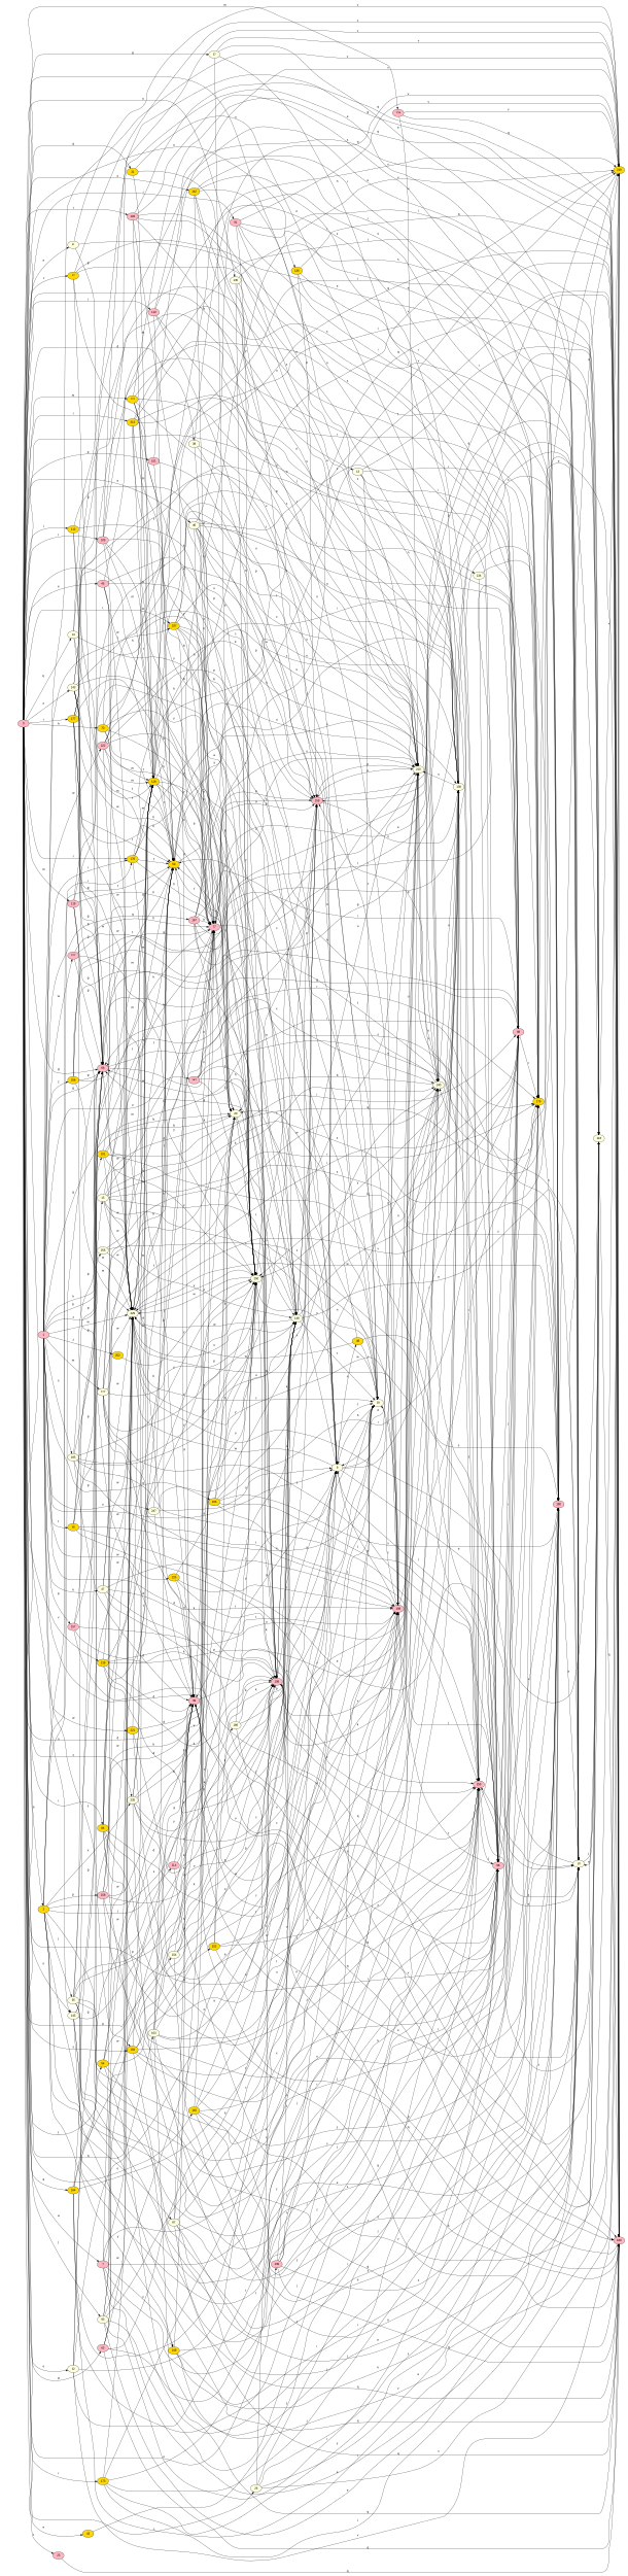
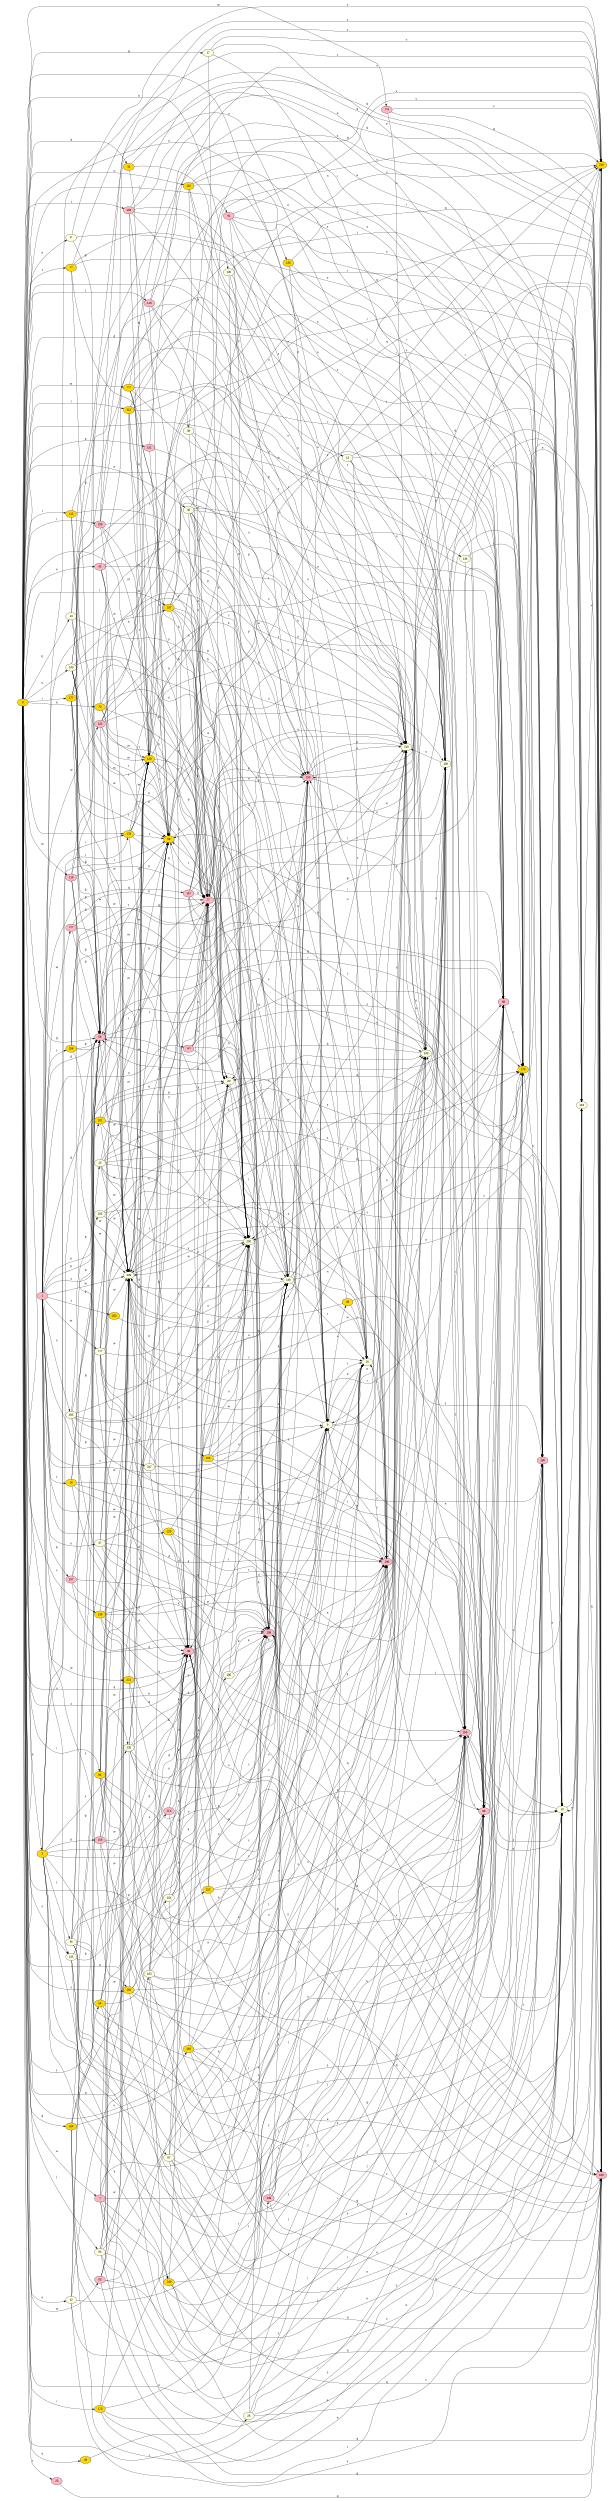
  strict digraph {
    fontname="Liberation Sans"
    rankdir=LR
    node [fillcolor=lightyellow fontname="Liberation Sans" style=filled]
    edge [fontname="Liberation Sans"]
-   0 [fillcolor=lightpink]
+   0 [fillcolor=gold]
    2 [fillcolor=gold]
    7 [fillcolor=lightpink]
    13
    14
    23 [fillcolor=lightpink]
    26
    27 [fillcolor=gold]
    31 [fillcolor=gold]
    38
    39 [fillcolor=lightpink]
    40
    41
    42
    43 [fillcolor=gold]
    45 [fillcolor=lightpink]
    54 [fillcolor=gold]
    63 [fillcolor=lightpink]
    67
    68 [fillcolor=lightpink]
    70 [fillcolor=gold]
    77 [fillcolor=lightpink]
    84 [fillcolor=gold]
    91 [fillcolor=lightpink]
    93
    109 [fillcolor=lightpink]
    110 [fillcolor=lightpink]
    112 [fillcolor=gold]
    n29 [fillcolor=gold label=313]
    119 [fillcolor=lightpink]
    121 [fillcolor=gold]
    124 [fillcolor=lightpink]
    134
    135
    136 [fillcolor=gold]
    139 [fillcolor=lightpink]
    140 [fillcolor=gold]
    142 [fillcolor=gold]
    143
    145
    151 [fillcolor=lightpink]
    152 [fillcolor=gold]
    154
    163
    164 [fillcolor=gold]
    173 [fillcolor=gold]
    177 [fillcolor=gold]
    178 [fillcolor=gold]
    184 [fillcolor=gold]
    193 [fillcolor=lightpink]
    197 [fillcolor=gold]
    210
    218 [fillcolor=gold]
    221 [fillcolor=gold]
    235
    59 [fillcolor=gold]
    87
    96
    98 [fillcolor=lightpink]
    114 [fillcolor=lightpink]
    158 [fillcolor=lightpink]
    186
    190 [fillcolor=lightpink]
    249 [fillcolor=gold]
    259 [fillcolor=lightpink]
    229
    88 [fillcolor=lightpink]
    118
    138
    240
    250
    29
    179 [fillcolor=gold]
    219 [fillcolor=gold]
    169 [fillcolor=lightpink]
    50
    108 [fillcolor=lightpink]
    128 [fillcolor=gold]
    159 [fillcolor=lightpink]
    9
    20
    199 [fillcolor=lightpink]
    148
    1 [fillcolor=lightpink]
    15
    47
    56 [fillcolor=gold]
    101 [fillcolor=gold]
    127
    147 [fillcolor=lightpink]
    157 [fillcolor=lightpink]
    166 [fillcolor=gold]
    167 [fillcolor=lightpink]
    185
    222 [fillcolor=lightpink]
    225 [fillcolor=gold]
    227 [fillcolor=lightpink]
    247
    252 [fillcolor=gold]
    256
    258 [fillcolor=gold]
    48 [fillcolor=gold]
    0 -> 2 [label=a]
    0 -> 7 [label=a]
    0 -> 13 [label=b]
    0 -> 14 [label=b]
    0 -> 23 [label=c]
    0 -> 26 [label=c]
    0 -> 27 [label=c]
    0 -> 31 [label=d]
    0 -> 38 [label=d]
    0 -> 39 [label=d]
    0 -> 40 [label=e]
    0 -> 41 [label=e]
    0 -> 42 [label=e]
    0 -> 43 [label=e]
    0 -> 45 [label=e]
    0 -> 54 [label=f]
    0 -> 63 [label=g]
    0 -> 67 [label=g]
    0 -> 68 [label=g]
    0 -> 70 [label=h]
    0 -> 77 [label=h]
    0 -> 84 [label=i]
    0 -> 91 [label=j]
    0 -> 93 [label=j]
    0 -> 109 [label=l]
    0 -> 110 [label=l]
    0 -> 112 [label=l]
    0 -> n29 [label=l]
    0 -> 119 [label=m]
    0 -> 121 [label=m]
    0 -> 124 [label=m]
    0 -> 134 [label=n]
    0 -> 135 [label=n]
    0 -> 136 [label=n]
    0 -> 139 [label=o]
    0 -> 140 [label=o]
    0 -> 142 [label=o]
    0 -> 143 [label=o]
    0 -> 145 [label=o]
    0 -> 151 [label=p]
    0 -> 152 [label=p]
    0 -> 154 [label=p]
    0 -> 163 [label=q]
    0 -> 164 [label=q]
    0 -> 173 [label=r]
    0 -> 177 [label=r]
    0 -> 178 [label=r]
    0 -> 184 [label=s]
    0 -> 193 [label=t]
    0 -> 197 [label=t]
    0 -> 210 [label=u]
    0 -> 218 [label=v]
    0 -> 221 [label=w]
    0 -> 235 [label=x]
    2 -> 68 [label=g]
    2 -> 178 [label=r]
    2 -> 235 [label=x]
    2 -> 59 [label=f]
    2 -> 87 [label=i]
    2 -> 96 [label=j]
    2 -> 98 [label=j]
    2 -> 114 [label=l]
    2 -> 158 [label=p]
    2 -> 186 [label=s]
    2 -> 190 [label=s]
    2 -> 249 [label=y]
    2 -> 259 [label=z]
    7 -> 98 [label=j]
    7 -> 249 [label=y]
    7 -> 229 [label=w]
    7 -> 88 [label=i]
    7 -> 118 [label=l]
    7 -> 138 [label=n]
    7 -> 240 [label=x]
    7 -> 250 [label=y]
    13 -> 88 [label=i]
    13 -> 118 [label=l]
    13 -> 138 [label=n]
    13 -> 29 [label=c]
    13 -> 179 [label=r]
    14 -> 68 [label=g]
    14 -> 59 [label=f]
    14 -> 98 [label=j]
    14 -> 250 [label=y]
    14 -> 219 [label=v]
    23 -> 169 [label=q]
    26 -> 98 [label=j]
    26 -> 190 [label=s]
    26 -> 219 [label=v]
    26 -> 50 [label=e]
    26 -> 108 [label=k]
    27 -> 68 [label=g]
    27 -> 88 [label=i]
    27 -> 219 [label=v]
    27 -> 50 [label=e]
    27 -> 108 [label=k]
    31 -> 210 [label=u]
    31 -> 138 [label=n]
    31 -> 128 [label=m]
    38 -> 77 [label=h]
    38 -> 29 [label=c]
    38 -> 219 [label=v]
    38 -> 159 [label=p]
    39 -> 77 [label=h]
    39 -> 190 [label=s]
    39 -> 240 [label=x]
    39 -> 219 [label=v]
    39 -> 169 [label=q]
    40 -> 77 [label=h]
    40 -> 210 [label=u]
    40 -> 190 [label=s]
    40 -> 259 [label=z]
    40 -> 138 [label=n]
    40 -> 108 [label=k]
    40 -> 159 [label=p]
    40 -> 9 [label=a]
    40 -> 20 [label=b]
    41 -> 68 [label=g]
    41 -> 88 [label=i]
    41 -> 219 [label=v]
    42 -> 68 [label=g]
    42 -> 77 [label=h]
    42 -> 29 [label=c]
    42 -> 219 [label=v]
    42 -> 9 [label=a]
    42 -> 199 [label=t]
    43 -> 259 [label=z]
    45 -> 77 [label=h]
    45 -> 59 [label=f]
    45 -> 229 [label=w]
    45 -> 179 [label=r]
    45 -> 159 [label=p]
    45 -> 148 [label=o]
    54 -> 259 [label=z]
    54 -> 229 [label=w]
    54 -> 169 [label=q]
    54 -> 108 [label=k]
    54 -> 9 [label=a]
    54 -> 20 [label=b]
    63 -> 39 [label=d]
    63 -> 229 [label=w]
    63 -> 250 [label=y]
    63 -> 169 [label=q]
    63 -> 9 [label=a]
    63 -> 199 [label=t]
    67 -> 138 [label=n]
    67 -> 219 [label=v]
    67 -> 50 [label=e]
    67 -> 20 [label=b]
    68 -> 229 [label=w]
    68 -> 118 [label=l]
    68 -> 240 [label=x]
    68 -> 29 [label=c]
    70 -> 229 [label=w]
    70 -> 88 [label=i]
    70 -> 250 [label=y]
    70 -> 29 [label=c]
    70 -> 128 [label=m]
    70 -> 148 [label=o]
    77 -> 68 [label=g]
    77 -> 59 [label=f]
    77 -> 98 [label=j]
    77 -> 219 [label=v]
    77 -> 50 [label=e]
    77 -> 159 [label=p]
    77 -> 20 [label=b]
    84 -> 77 [label=h]
    84 -> 59 [label=f]
    84 -> 98 [label=j]
    84 -> 259 [label=z]
    84 -> 229 [label=w]
    84 -> 250 [label=y]
    84 -> 179 [label=r]
    84 -> 169 [label=q]
    84 -> 199 [label=t]
    91 -> 259 [label=z]
    91 -> 88 [label=i]
    91 -> 118 [label=l]
    91 -> 250 [label=y]
    91 -> 219 [label=v]
    91 -> 50 [label=e]
    93 -> 59 [label=f]
    93 -> 259 [label=z]
    93 -> 229 [label=w]
    93 -> 29 [label=c]
    93 -> 179 [label=r]
    93 -> 50 [label=e]
    93 -> 148 [label=o]
    109 -> 59 [label=f]
    109 -> 229 [label=w]
    109 -> 138 [label=n]
    109 -> 250 [label=y]
    109 -> 169 [label=q]
    109 -> 50 [label=e]
    109 -> 128 [label=m]
    110 -> 210 [label=u]
    110 -> 59 [label=f]
    110 -> 179 [label=r]
    110 -> 50 [label=e]
    110 -> 199 [label=t]
    112 -> 68 [label=g]
    112 -> 59 [label=f]
    112 -> 108 [label=k]
    112 -> 159 [label=p]
    n29 -> 77 [label=h]
    n29 -> 190 [label=s]
    n29 -> 88 [label=i]
    n29 -> 118 [label=l]
    n29 -> 179 [label=r]
    n29 -> 128 [label=m]
    n29 -> 20 [label=b]
    119 -> 39 [label=d]
    119 -> 68 [label=g]
    119 -> 77 [label=h]
    119 -> 210 [label=u]
    119 -> 229 [label=w]
    119 -> 9 [label=a]
    121 -> 59 [label=f]
    121 -> 138 [label=n]
    121 -> 240 [label=x]
    121 -> 169 [label=q]
    121 -> 128 [label=m]
    121 -> 20 [label=b]
    121 -> 199 [label=t]
    124 -> 210 [label=u]
    124 -> 219 [label=v]
    124 -> 169 [label=q]
    134 -> 98 [label=j]
    134 -> 179 [label=r]
    135 -> 210 [label=u]
    135 -> 190 [label=s]
    135 -> 250 [label=y]
    135 -> 159 [label=p]
    136 -> 88 [label=i]
    136 -> 179 [label=r]
    136 -> 169 [label=q]
    136 -> 159 [label=p]
    139 -> 98 [label=j]
    139 -> 190 [label=s]
    139 -> 259 [label=k]
    139 -> 29 [label=c]
    139 -> 169 [label=q]
    139 -> 148 [label=o]
    140 -> 77 [label=h]
    140 -> 190 [label=s]
    140 -> 240 [label=x]
    140 -> 179 [label=r]
    140 -> 50 [label=e]
    140 -> 9 [label=a]
    140 -> 148 [label=o]
    142 -> 77 [label=h]
    142 -> 210 [label=u]
    142 -> 259 [label=z]
    142 -> 138 [label=n]
    142 -> 179 [label=r]
    142 -> 199 [label=t]
    143 -> 39 [label=d]
    143 -> 68 [label=g]
    143 -> 77 [label=h]
    143 -> 59 [label=f]
    143 -> 88 [label=i]
    143 -> 240 [label=x]
    143 -> 250 [label=y]
    143 -> 29 [label=c]
    143 -> 128 [label=m]
    145 -> 68 [label=g]
    145 -> 77 [label=h]
    145 -> 98 [label=j]
    145 -> 259 [label=z]
    145 -> 169 [label=q]
    145 -> 108 [label=k]
    151 -> 59 [label=f]
    151 -> 219 [label=v]
    151 -> 9 [label=a]
    152 -> 210 [label=u]
    152 -> 259 [label=z]
    152 -> 88 [label=i]
    152 -> 108 [label=k]
    152 -> 20 [label=b]
    154 -> 39 [label=d]
    154 -> 88 [label=i]
    154 -> 29 [label=c]
    154 -> 159 [label=p]
    154 -> 148 [label=o]
    163 -> 39 [label=d]
    163 -> 59 [label=f]
    163 -> 98 [label=j]
    163 -> 259 [label=z]
    163 -> 250 [label=y]
    163 -> 29 [label=c]
    163 -> 199 [label=t]
    163 -> 148 [label=o]
    164 -> 68 [label=g]
    164 -> 98 [label=j]
    164 -> 240 [label=x]
    164 -> 250 [label=y]
    164 -> 50 [label=e]
    164 -> 108 [label=k]
    164 -> 199 [label=t]
    173 -> 98 [label=j]
    173 -> 190 [label=s]
    173 -> 229 [label=w]
    173 -> 118 [label=l]
    173 -> 138 [label=n]
    173 -> 199 [label=t]
    177 -> 39 [label=d]
    177 -> 68 [label=g]
    177 -> 77 [label=h]
    177 -> 98 [label=j]
    177 -> 190 [label=s]
    177 -> 229 [label=w]
    177 -> 169 [label=q]
    177 -> 20 [label=b]
    178 -> 77 [label=h]
    178 -> 210 [label=u]
    178 -> 59 [label=f]
    178 -> 259 [label=z]
    178 -> 240 [label=x]
    178 -> 108 [label=k]
    178 -> 128 [label=m]
    184 -> 210 [label=u]
    184 -> 259 [label=z]
    184 -> 138 [label=n]
    184 -> 29 [label=c]
    184 -> 50 [label=e]
    184 -> 128 [label=m]
    184 -> 9 [label=a]
    193 -> 210 [label=u]
    193 -> 190 [label=s]
    193 -> 138 [label=n]
    193 -> 240 [label=x]
    193 -> 169 [label=q]
    193 -> 128 [label=m]
    193 -> 148 [label=o]
    197 -> 39 [label=d]
    197 -> 77 [label=h]
    197 -> 210 [label=u]
    197 -> 88 [label=i]
    197 -> 138 [label=n]
    197 -> 250 [label=y]
    197 -> 9 [label=a]
    197 -> 199 [label=t]
    210 -> 240 [label=x]
    210 -> 159 [label=p]
    210 -> 9 [label=a]
    218 -> 39 [label=d]
    218 -> 210 [label=u]
    218 -> 229 [label=w]
    218 -> 138 [label=n]
    218 -> 250 [label=y]
    218 -> 108 [label=k]
    218 -> 199 [label=t]
    221 -> 39 [label=d]
    221 -> 210 [label=u]
    221 -> 169 [label=q]
    221 -> 128 [label=m]
    235 -> 59 [label=f]
    235 -> 190 [label=s]
    235 -> 250 [label=y]
    235 -> 29 [label=c]
    235 -> 108 [label=k]
    235 -> 128 [label=m]
    235 -> 20 [label=b]
    235 -> 199 [label=t]
    59 -> 39 [label=d]
    59 -> 68 [label=g]
    59 -> 29 [label=c]
    59 -> 219 [label=v]
    59 -> 169 [label=q]
    87 -> 39 [label=d]
    87 -> 98 [label=j]
    87 -> 190 [label=s]
    87 -> 240 [label=x]
    87 -> 169 [label=q]
    87 -> 50 [label=e]
    87 -> 20 [label=b]
    96 -> 68 [label=g]
    96 -> 77 [label=h]
    96 -> 190 [label=s]
    96 -> 118 [label=l]
    96 -> 179 [label=r]
    96 -> 169 [label=q]
    96 -> 50 [label=e]
    96 -> 108 [label=k]
    96 -> 148 [label=o]
    98 -> 39 [label=d]
    98 -> 190 [label=s]
    98 -> 88 [label=i]
    98 -> 159 [label=p]
    98 -> 20 [label=b]
    98 -> 199 [label=t]
    114 -> 39 [label=d]
    114 -> 219 [label=v]
    114 -> 108 [label=k]
    158 -> 39 [label=d]
    158 -> 190 [label=s]
    158 -> 229 [label=w]
    158 -> 138 [label=n]
    158 -> 128 [label=m]
    158 -> 159 [label=p]
    158 -> 9 [label=a]
-   186 -> 190 [label=s]
    186 -> 250 [label=y]
    186 -> 108 [label=k]
    186 -> 159 [label=p]
    190 -> 229 [label=w]
    190 -> 50 [label=e]
    249 -> 39 [label=d]
    249 -> 98 [label=j]
    249 -> 179 [label=r]
    249 -> 219 [label=v]
    249 -> 50 [label=e]
    259 -> 98 [label=j]
    259 -> 50 [label=e]
    229 -> 59 [label=f]
    229 -> 88 [label=i]
    229 -> 118 [label=l]
    229 -> 250 [label=y]
    229 -> 29 [label=c]
    229 -> 219 [label=v]
    229 -> 128 [label=m]
    229 -> 148 [label=o]
    88 -> 68 [label=g]
    88 -> 98 [label=j]
    88 -> 259 [label=z]
    88 -> 250 [label=y]
    88 -> 179 [label=r]
    118 -> 68 [label=g]
    118 -> 259 [label=z]
    118 -> 219 [label=v]
    118 -> 169 [label=q]
    118 -> 50 [label=e]
    138 -> 210 [label=u]
    138 -> 190 [label=s]
    138 -> 259 [label=z]
    138 -> 229 [label=w]
    138 -> 250 [label=y]
    240 -> 77 [label=h]
    240 -> 210 [label=u]
    240 -> 138 [label=n]
    240 -> 108 [label=k]
    240 -> 20 [label=b]
    250 -> 77 [label=h]
    250 -> 229 [label=w]
    250 -> 108 [label=k]
    29 -> 250 [label=y]
    29 -> 9 [label=a]
    29 -> 199 [label=t]
    179 -> 190 [label=s]
    179 -> 50 [label=e]
    219 -> 190 [label=s]
    219 -> 240 [label=x]
    169 -> 39 [label=d]
    169 -> 59 [label=f]
    169 -> 108 [label=k]
    50 -> 259 [label=z]
    50 -> 229 [label=w]
    50 -> 118 [label=l]
    50 -> 159 [label=p]
    108 -> 59 [label=f]
    108 -> 118 [label=l]
    108 -> 240 [label=x]
    108 -> 9 [label=a]
    108 -> 148 [label=o]
    128 -> 77 [label=h]
    128 -> 59 [label=f]
    128 -> 229 [label=w]
    128 -> 88 [label=i]
    128 -> 118 [label=l]
    128 -> 138 [label=n]
    128 -> 219 [label=v]
    128 -> 169 [label=q]
    128 -> 20 [label=b]
    128 -> 148 [label=o]
    159 -> 77 [label=h]
    159 -> 210 [label=u]
    159 -> 138 [label=n]
    159 -> 250 [label=y]
    159 -> 169 [label=q]
    159 -> 9 [label=a]
    9 -> 39 [label=d]
    9 -> 68 [label=g]
    9 -> 98 [label=j]
    9 -> 229 [label=w]
    9 -> 88 [label=i]
    9 -> 138 [label=n]
    9 -> 29 [label=c]
    9 -> 50 [label=e]
    9 -> 48 [label=e]
    20 -> 250 [label=y]
    20 -> 148 [label=o]
    199 -> 210 [label=u]
    199 -> 98 [label=j]
    199 -> 229 [label=w]
    199 -> 29 [label=c]
    199 -> 179 [label=r]
    199 -> 9 [label=a]
    148 -> 68 [label=g]
    148 -> 210 [label=u]
    148 -> 229 [label=w]
    148 -> 88 [label=i]
    148 -> 29 [label=c]
    148 -> 50 [label=e]
    148 -> 108 [label=k]
    148 -> 159 [label=p]
    1 -> 68 [label=g]
    1 -> 145 [label=o]
    1 -> 178 [label=r]
    1 -> 184 [label=s]
    1 -> 197 [label=t]
    1 -> 229 [label=w]
    1 -> 219 [label=v]
    1 -> 169 [label=q]
    1 -> 9 [label=a]
    1 -> 20 [label=b]
    1 -> 199 [label=t]
    1 -> 15 [label=b]
    1 -> 47 [label=e]
    1 -> 56 [label=f]
    1 -> 101 [label=k]
    1 -> 127 [label=m]
    1 -> 147 [label=o]
    1 -> 157 [label=p]
    1 -> 166 [label=q]
    1 -> 167 [label=q]
    1 -> 185 [label=s]
    1 -> 222 [label=w]
    1 -> 225 [label=w]
    1 -> 227 [label=w]
    1 -> 247 [label=y]
    1 -> 252 [label=z]
    1 -> 256 [label=z]
    1 -> 258 [label=z]
    15 -> 77 [label=h]
    15 -> 210 [label=u]
    15 -> 190 [label=s]
    15 -> 229 [label=w]
    15 -> 88 [label=i]
    15 -> 29 [label=c]
    15 -> 179 [label=r]
    15 -> 199 [label=t]
    15 -> 148 [label=o]
    47 -> 77 [label=h]
    47 -> 229 [label=w]
    47 -> 29 [label=c]
    47 -> 169 [label=q]
    47 -> 50 [label=e]
    47 -> 199 [label=t]
-   56 -> 20 [label=d]
+   56 -> 39 [label=d]
    56 -> 68 [label=g]
    56 -> 59 [label=f]
    56 -> 259 [label=z]
    56 -> 138 [label=n]
    56 -> 50 [label=e]
    101 -> 98 [label=j]
    101 -> 229 [label=w]
    101 -> 250 [label=y]
    101 -> 179 [label=r]
    101 -> 169 [label=q]
    101 -> 128 [label=m]
    101 -> 20 [label=b]
    127 -> 77 [label=h]
    127 -> 259 [label=z]
    127 -> 229 [label=w]
    127 -> 240 [label=x]
    127 -> 108 [label=k]
    127 -> 128 [label=m]
    127 -> 159 [label=p]
    127 -> 199 [label=t]
    127 -> 148 [label=o]
    147 -> 77 [label=h]
    147 -> 210 [label=u]
    147 -> 190 [label=s]
    147 -> 50 [label=e]
    147 -> 108 [label=k]
    147 -> 148 [label=o]
    157 -> 68 [label=g]
    157 -> 59 [label=f]
    157 -> 88 [label=i]
    157 -> 169 [label=q]
    157 -> 108 [label=k]
    166 -> 98 [label=j]
    166 -> 190 [label=s]
    166 -> 259 [label=z]
    166 -> 138 [label=n]
    166 -> 250 [label=y]
    166 -> 179 [label=r]
    166 -> 20 [label=b]
    167 -> 77 [label=h]
    167 -> 210 [label=u]
    167 -> 88 [label=i]
    167 -> 138 [label=n]
    167 -> 179 [label=r]
    167 -> 219 [label=v]
    167 -> 159 [label=p]
    167 -> 9 [label=a]
    167 -> 148 [label=o]
    185 -> 39 [label=d]
    185 -> 68 [label=g]
    185 -> 77 [label=h]
    185 -> 210 [label=u]
    185 -> 259 [label=z]
    185 -> 250 [label=y]
    185 -> 159 [label=p]
    185 -> 199 [label=t]
    222 -> 210 [label=u]
    222 -> 229 [label=w]
    222 -> 118 [label=l]
    222 -> 240 [label=x]
    222 -> 250 [label=y]
    222 -> 128 [label=m]
    222 -> 159 [label=p]
    222 -> 9 [label=a]
    225 -> 39 [label=d]
    225 -> 259 [label=z]
    225 -> 199 [label=t]
    225 -> 148 [label=o]
    227 -> 68 [label=g]
    227 -> 77 [label=h]
    227 -> 118 [label=l]
    227 -> 250 [label=y]
    247 -> 39 [label=d]
    247 -> 59 [label=f]
    247 -> 240 [label=x]
    247 -> 9 [label=a]
    252 -> 250 [label=y]
    256 -> 190 [label=s]
    256 -> 259 [label=z]
    256 -> 229 [label=w]
    258 -> 68 [label=g]
    258 -> 210 [label=u]
    258 -> 190 [label=s]
    258 -> 229 [label=w]
    258 -> 88 [label=i]
    258 -> 179 [label=r]
    48 -> 59 [label=f]
    48 -> 190 [label=s]
    48 -> 229 [label=w]
    48 -> 29 [label=c]
  }
